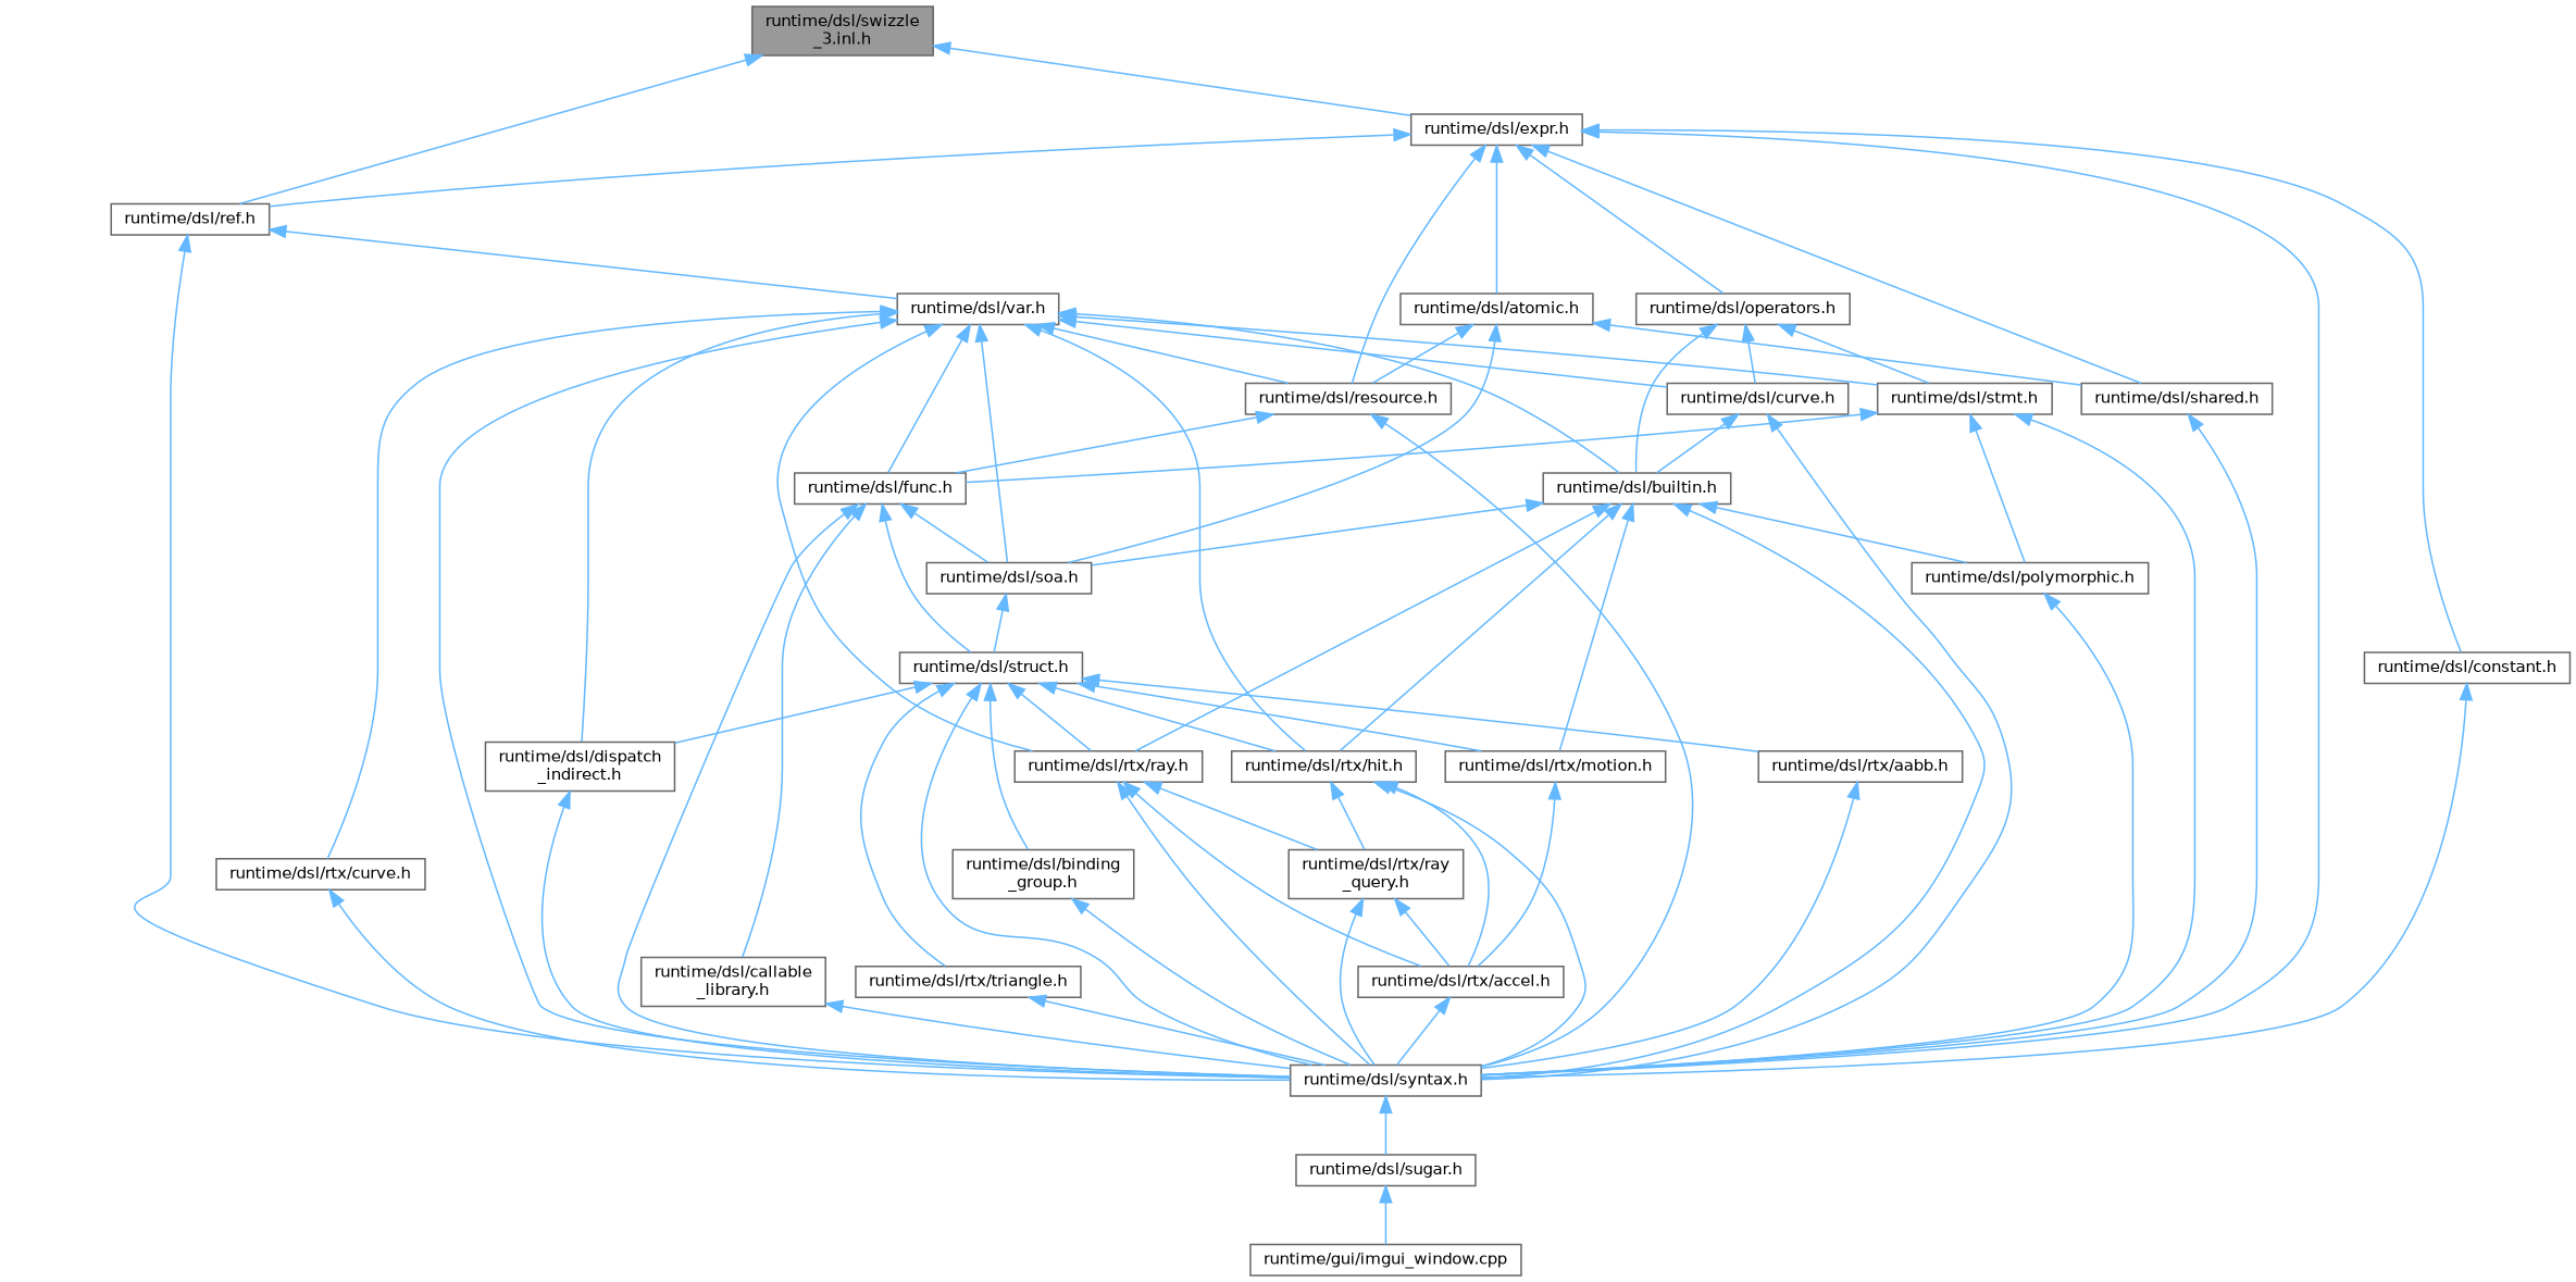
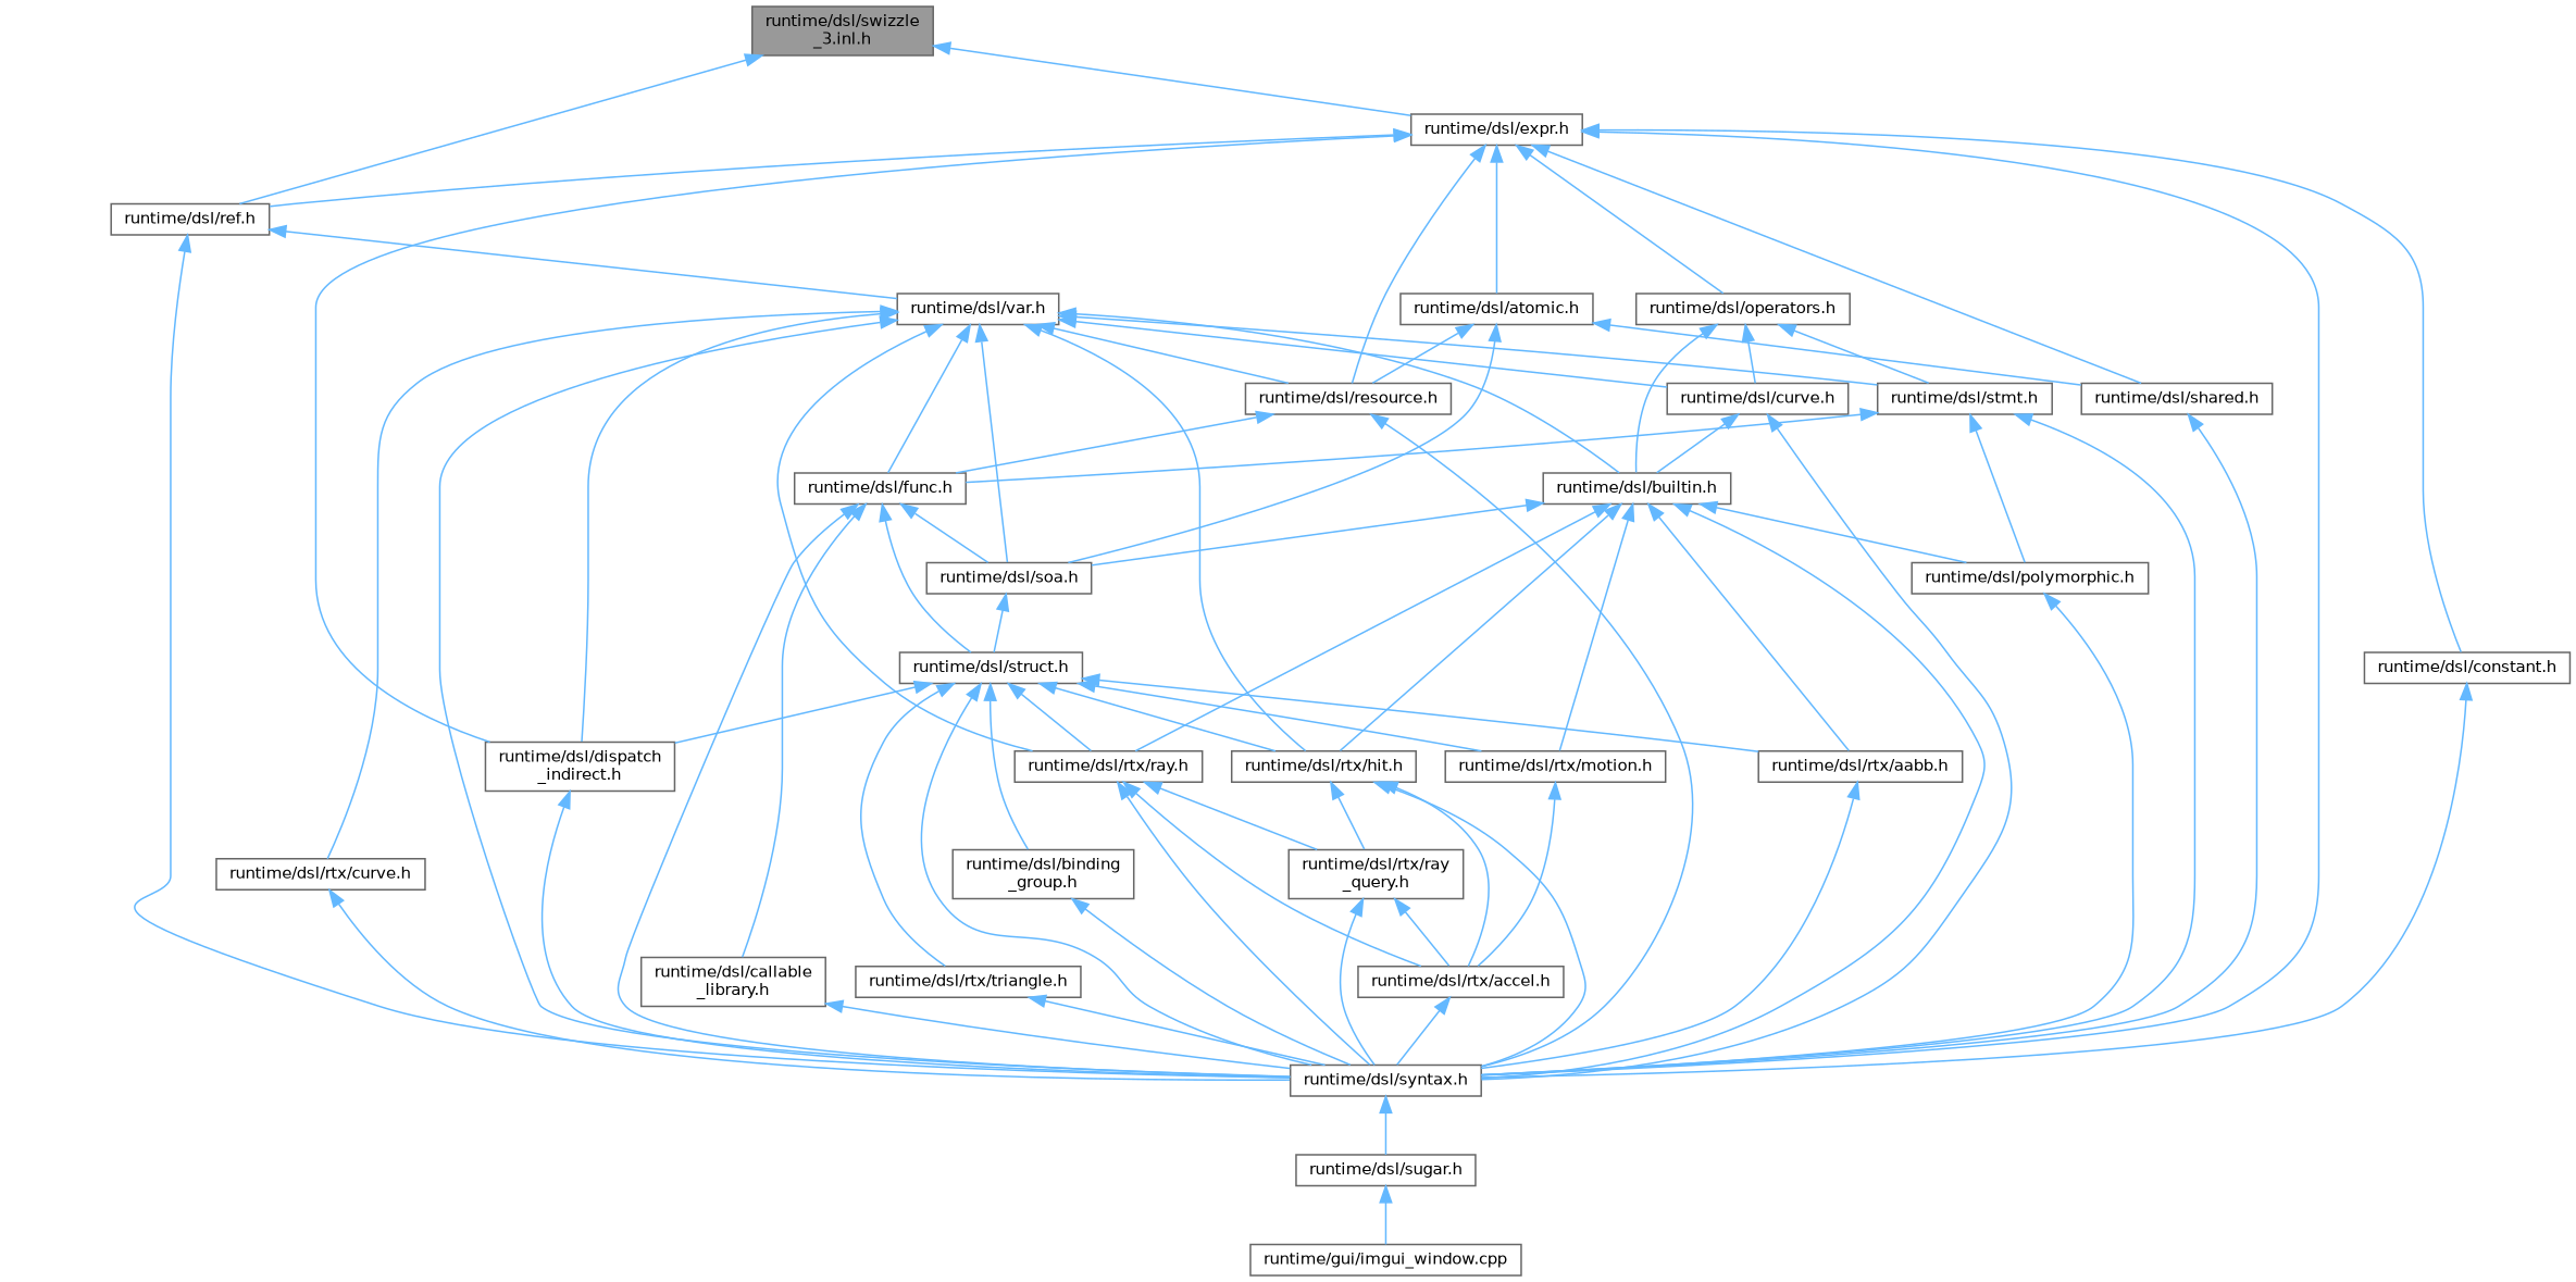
  digraph {
    node [color=grey40 fillcolor=white fontname=Helvetica fontsize=10 shape=box style=filled]
    edge [color=steelblue1 dir=back fontname=Helvetica fontsize=10 labelfontname=Helvetica labelfontsize=10 style=solid]
    n1 [color=gray40 fillcolor=grey60 fontcolor=black height=0.2 label="runtime/dsl/swizzle\l_3.inl.h" width=0.4]
    n2 [height=0.2 label="runtime/dsl/expr.h" width=0.4]
    n3 [height=0.2 label="runtime/dsl/ref.h" width=0.4]
    n4 [height=0.2 label="runtime/dsl/atomic.h" width=0.4]
    n5 [height=0.2 label="runtime/dsl/resource.h" width=0.4]
    n6 [height=0.2 label="runtime/dsl/syntax.h" width=0.4]
    n7 [height=0.2 label="runtime/dsl/dispatch\l_indirect.h" width=0.4]
    n8 [height=0.2 label="runtime/dsl/shared.h" width=0.4]
    n9 [height=0.2 label="runtime/dsl/constant.h" width=0.4]
    n10 [height=0.2 label="runtime/dsl/operators.h" width=0.4]
    n11 [height=0.2 label="runtime/dsl/var.h" width=0.4]
    n12 [height=0.2 label="runtime/dsl/soa.h" width=0.4]
    n13 [height=0.2 label="runtime/dsl/func.h" width=0.4]
    n14 [height=0.2 label="runtime/dsl/sugar.h" width=0.4]
    n15 [height=0.2 label="runtime/dsl/builtin.h" width=0.4]
    n16 [height=0.2 label="runtime/dsl/curve.h" width=0.4]
    n17 [height=0.2 label="runtime/dsl/stmt.h" width=0.4]
    n18 [height=0.2 label="runtime/dsl/struct.h" width=0.4]
    n19 [height=0.2 label="runtime/dsl/callable\l_library.h" width=0.4]
    n20 [height=0.2 label="runtime/dsl/binding\l_group.h" width=0.4]
    n21 [height=0.2 label="runtime/dsl/rtx/aabb.h" width=0.4]
    n22 [height=0.2 label="runtime/dsl/rtx/hit.h" width=0.4]
    n23 [height=0.2 label="runtime/dsl/rtx/motion.h" width=0.4]
    n24 [height=0.2 label="runtime/dsl/rtx/ray.h" width=0.4]
    n25 [height=0.2 label="runtime/dsl/rtx/triangle.h" width=0.4]
    n26 [height=0.2 label="runtime/gui/imgui_window.cpp" width=0.4]
    n27 [height=0.2 label="runtime/dsl/rtx/accel.h" width=0.4]
    n28 [height=0.2 label="runtime/dsl/rtx/ray\l_query.h" width=0.4]
    n29 [height=0.2 label="runtime/dsl/polymorphic.h" width=0.4]
    n30 [height=0.2 label="runtime/dsl/rtx/curve.h" width=0.4]
    n1 -> n2
    n1 -> n3
    n2 -> n3
    n2 -> n4
    n2 -> n5
    n2 -> n6
+   n2 -> n7
    n2 -> n8
    n2 -> n9
    n2 -> n10
    n3 -> n6
    n3 -> n11
    n4 -> n5
    n4 -> n8
    n4 -> n12
    n5 -> n6
    n5 -> n13
    n6 -> n14
    n7 -> n6
    n8 -> n6
    n9 -> n6
    n10 -> n15
    n10 -> n16
    n10 -> n17
    n11 -> n5
    n11 -> n6
    n11 -> n7
    n11 -> n12
    n11 -> n13
    n11 -> n15
    n11 -> n16
    n11 -> n17
    n11 -> n22
    n11 -> n24
    n11 -> n30
    n12 -> n18
    n13 -> n6
    n13 -> n12
    n13 -> n18
    n13 -> n19
    n14 -> n26
    n15 -> n6
    n15 -> n12
+   n15 -> n21
    n15 -> n22
    n15 -> n23
    n15 -> n24
    n15 -> n29
    n16 -> n6
    n16 -> n15
    n17 -> n6
    n17 -> n13
    n17 -> n29
    n18 -> n6
    n18 -> n7
    n18 -> n20
    n18 -> n21
    n18 -> n22
    n18 -> n23
    n18 -> n24
    n18 -> n25
    n19 -> n6
    n20 -> n6
    n21 -> n6
    n22 -> n6
    n22 -> n27
    n22 -> n28
    n23 -> n27
    n24 -> n6
    n24 -> n27
    n24 -> n28
    n25 -> n6
    n27 -> n6
    n28 -> n6
    n28 -> n27
    n29 -> n6
    n30 -> n6
  }
